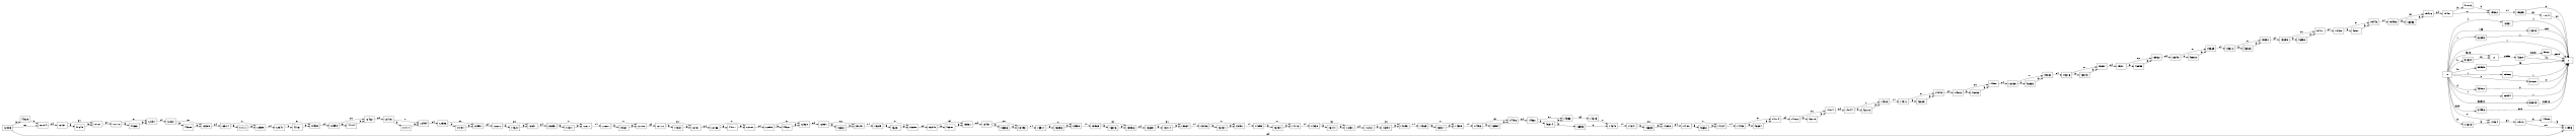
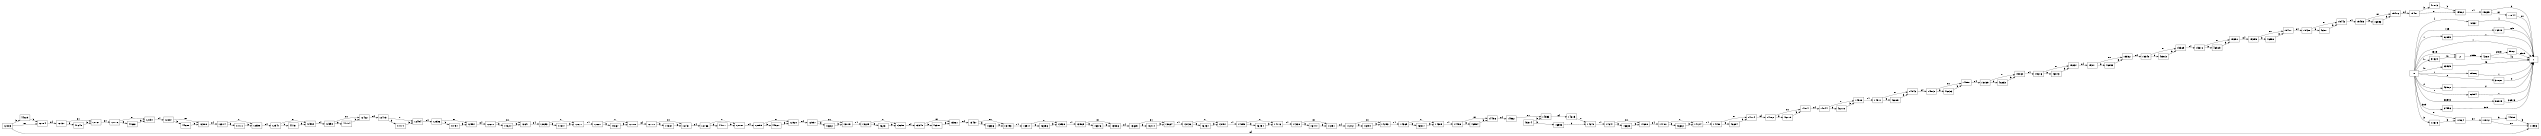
  digraph {
    rankdir=LR
    node [shape=rectangle]
    2
    4268
    1
    5982
    11964
    11972
    11993
    44599
    12083
    12104
    44619
    12137
    12167
    n14 [label=47648]
    12176
    12197
    44668
    12287
    12308
    44688
    12314
    12338
    44711
    12341
    12362
    44731
    12398
    12422
    44754
    12473
    12494
    44774
    12536
    12557
    44794
    12610
    12641
    44824
    12653
    12677
    44847
    12687
    12708
    44867
    12710
    12731
    44887
    12766
    12787
    44907
    12899
    12920
    44927
    12997
    13019
    46261
    13229
    13250
    46281
    13340
    13361
    46301
    13457
    13493
    46336
    13517
    13538
    46356
    13565
    13586
    46376
    13625
    13664
    46414
    13736
    13757
    46434
    14095
    14116
    46454
    14230
    14251
    46474
    14272
    14293
    46494
    14365
    14389
    46517
    14458
    14496
    46554
    14532
    14553
    46574
    14615
    46598
    14640
    14647
    14688
    46638
    14700
    14724
    46661
    14750
    14774
    46684
    14782
    14814
    46715
    14844
    14908
    46778
    14911
    14943
    46809
    14973
    14998
    46833
    15039
    15060
    46853
    15216
    15237
    46873
    15311
    15332
    46893
    15348
    15369
    46913
    15372
    15390
    46929
    15395
    15417
    46950
    15420
    15442
    46971
    15453
    15476
    46993
    15481
    15502
    47013
    15635
    17944
    23925
    29906
    31620
    37601
    43582
    44579
    52994
    58975
    64956
    70937
    76918
    82899
    0
    2 -> 4268 [label=2559]
    4268 -> 1 [label=40]
    4268 -> 5982 [label=2519]
    5982 -> 1 [label=2519]
    11964 -> 11972 [label=84]
    11972 -> 11993 [label=81]
    11972 -> 44599 [label=3]
    44599 -> 11993 [label=3]
    12083 -> 11993 [label=84]
    12083 -> 12104 [label=81]
    12083 -> 44619 [label=3]
    12104 -> 12137 [label=84]
    44619 -> 12104 [label=3]
    12137 -> 12167 [label=81]
    12137 -> n14 [label=3]
    12167 -> 12176 [label=84]
    n14 -> 12167 [label=3]
    12176 -> 12197 [label=81]
    12176 -> 44668 [label=3]
    12197 -> 12287 [label=84]
    44668 -> 12197 [label=3]
    12287 -> 12308 [label=81]
    12287 -> 44688 [label=3]
    12308 -> 12314 [label=84]
    44688 -> 12308 [label=3]
    12314 -> 12338 [label=81]
    12314 -> 44711 [label=3]
    12338 -> 12341 [label=84]
    44711 -> 12338 [label=3]
    12341 -> 12362 [label=81]
    12341 -> 44731 [label=3]
    12362 -> 12398 [label=84]
    44731 -> 12362 [label=3]
    12398 -> 12422 [label=81]
    12398 -> 44754 [label=3]
    12422 -> 12473 [label=84]
    44754 -> 12422 [label=3]
    12473 -> 12494 [label=81]
    12473 -> 44774 [label=3]
    12494 -> 12536 [label=84]
    44774 -> 12494 [label=3]
    12536 -> 12557 [label=81]
    12536 -> 44794 [label=3]
    12557 -> 12610 [label=84]
    44794 -> 12557 [label=3]
    12610 -> 12641 [label=81]
    12610 -> 44824 [label=3]
    12641 -> 12653 [label=84]
    44824 -> 12641 [label=3]
    12653 -> 12677 [label=81]
    12653 -> 44847 [label=3]
    12677 -> 12687 [label=84]
    44847 -> 12677 [label=3]
    12687 -> 12708 [label=81]
    12687 -> 44867 [label=3]
    12708 -> 12710 [label=84]
    44867 -> 12708 [label=3]
    12710 -> 12731 [label=81]
    12710 -> 44887 [label=3]
    12731 -> 12766 [label=84]
    44887 -> 12731 [label=3]
    12766 -> 12787 [label=81]
    12766 -> 44907 [label=3]
    12787 -> 12899 [label=84]
    44907 -> 12787 [label=3]
    12899 -> 12920 [label=81]
    12899 -> 44927 [label=3]
    12920 -> 12997 [label=84]
    44927 -> 12920 [label=3]
    12997 -> 13019 [label=81]
    12997 -> 46261 [label=3]
    13019 -> 13229 [label=84]
    46261 -> 13019 [label=3]
    13229 -> 13250 [label=81]
    13229 -> 46281 [label=3]
    13250 -> 13340 [label=84]
    46281 -> 13250 [label=3]
    13340 -> 13361 [label=81]
    13340 -> 46301 [label=3]
    13361 -> 13457 [label=84]
    46301 -> 13361 [label=3]
    13457 -> 13493 [label=81]
    13457 -> 46336 [label=3]
    13493 -> 13517 [label=84]
    46336 -> 13493 [label=3]
    13517 -> 13538 [label=81]
    13517 -> 46356 [label=3]
    13538 -> 13565 [label=84]
    46356 -> 13538 [label=3]
    13565 -> 13586 [label=81]
    13565 -> 46376 [label=3]
    13586 -> 13625 [label=84]
    46376 -> 13586 [label=3]
    13625 -> 13664 [label=81]
    13625 -> 46414 [label=3]
    13664 -> 13736 [label=84]
    46414 -> 13664 [label=3]
    13736 -> 13757 [label=81]
    13736 -> 46434 [label=3]
    13757 -> 14095 [label=84]
    46434 -> 13757 [label=3]
    14095 -> 14116 [label=81]
    14095 -> 46454 [label=3]
    14116 -> 14230 [label=84]
    46454 -> 14116 [label=3]
    14230 -> 14251 [label=81]
    14230 -> 46474 [label=3]
    14251 -> 14272 [label=84]
    46474 -> 14251 [label=3]
    14272 -> 14293 [label=81]
    14272 -> 46494 [label=3]
    14293 -> 14365 [label=84]
    46494 -> 14293 [label=3]
    14365 -> 14389 [label=81]
    14365 -> 46517 [label=3]
    14389 -> 14458 [label=84]
    46517 -> 14389 [label=3]
    14458 -> 14496 [label=81]
    14458 -> 46554 [label=3]
    14496 -> 14532 [label=84]
    46554 -> 14496 [label=3]
    14532 -> 14553 [label=81]
-   14532 -> 46574 [label=3]
    14553 -> 14615 [label=84]
    46574 -> 14553 [label=3]
    46574 -> 46598 [label=3]
    14615 -> 14640 [label=81]
    46598 -> 14640 [label=3]
    14640 -> 14647 [label=84]
    14647 -> 14688 [label=81]
    14647 -> 46638 [label=3]
    14688 -> 14700 [label=84]
    46638 -> 14688 [label=3]
    14700 -> 14724 [label=81]
    14700 -> 46661 [label=3]
    14724 -> 14750 [label=84]
    46661 -> 14724 [label=3]
    14750 -> 14774 [label=81]
    14750 -> 46684 [label=3]
    14774 -> 14782 [label=84]
    46684 -> 14774 [label=3]
    14782 -> 14814 [label=81]
    14782 -> 46715 [label=3]
    14814 -> 14844 [label=84]
    46715 -> 14814 [label=3]
    14844 -> 14908 [label=81]
    14844 -> 46778 [label=3]
    14908 -> 14911 [label=84]
    46778 -> 14908 [label=3]
    14911 -> 14943 [label=81]
    14911 -> 46809 [label=3]
    14943 -> 14973 [label=84]
    46809 -> 14943 [label=3]
    14973 -> 14998 [label=81]
    14973 -> 46833 [label=3]
    14998 -> 15039 [label=84]
    46833 -> 14998 [label=3]
    15039 -> 15060 [label=81]
    15039 -> 46853 [label=3]
    15060 -> 15216 [label=84]
    46853 -> 15060 [label=3]
    15216 -> 15237 [label=81]
    15216 -> 46873 [label=3]
    15237 -> 15311 [label=84]
    46873 -> 15237 [label=3]
    15311 -> 15332 [label=81]
    15311 -> 46893 [label=3]
    15332 -> 15348 [label=84]
    46893 -> 15332 [label=3]
    15348 -> 15369 [label=81]
    15348 -> 46913 [label=3]
    15369 -> 15372 [label=84]
    46913 -> 15369 [label=3]
    15372 -> 15390 [label=81]
    15372 -> 46929 [label=3]
    15390 -> 15395 [label=84]
    46929 -> 15390 [label=3]
    15395 -> 15417 [label=81]
    15395 -> 46950 [label=3]
    15417 -> 15420 [label=84]
    46950 -> 15417 [label=3]
    15420 -> 15442 [label=81]
    15420 -> 46971 [label=3]
    15442 -> 15453 [label=84]
    46971 -> 15442 [label=3]
    15453 -> 15476 [label=81]
    15453 -> 46993 [label=3]
    15476 -> 15481 [label=84]
    46993 -> 15476 [label=3]
    15481 -> 15502 [label=81]
    15481 -> 47013 [label=3]
    15502 -> 15635 [label=84]
    47013 -> 15502 [label=3]
    15635 -> 1 [label=3]
    15635 -> 17944 [label=81]
    17944 -> 1 [label=81]
    23925 -> 1 [label=49]
    29906 -> 1 [label=1]
    31620 -> 2 [label=40]
    37601 -> 1 [label=2]
    43582 -> 1 [label=2]
    44579 -> 11964 [label=3]
    52994 -> 1 [label=1]
    58975 -> 1 [label=36573]
    64956 -> 1 [label=309]
    70937 -> 1 [label=4]
    76918 -> 1 [label=725]
    82899 -> 1 [label=1]
    0 -> 2 [label=2519]
    0 -> 1 [label=1]
    0 -> 11964 [label=81]
    0 -> 23925 [label=49]
    0 -> 29906 [label=1]
    0 -> 31620 [label=40]
    0 -> 37601 [label=2]
    0 -> 43582 [label=2]
    0 -> 44579 [label=3]
    0 -> 52994 [label=1]
    0 -> 58975 [label=36573]
    0 -> 64956 [label=309]
    0 -> 70937 [label=4]
    0 -> 76918 [label=725]
    0 -> 82899 [label=1]
  }
